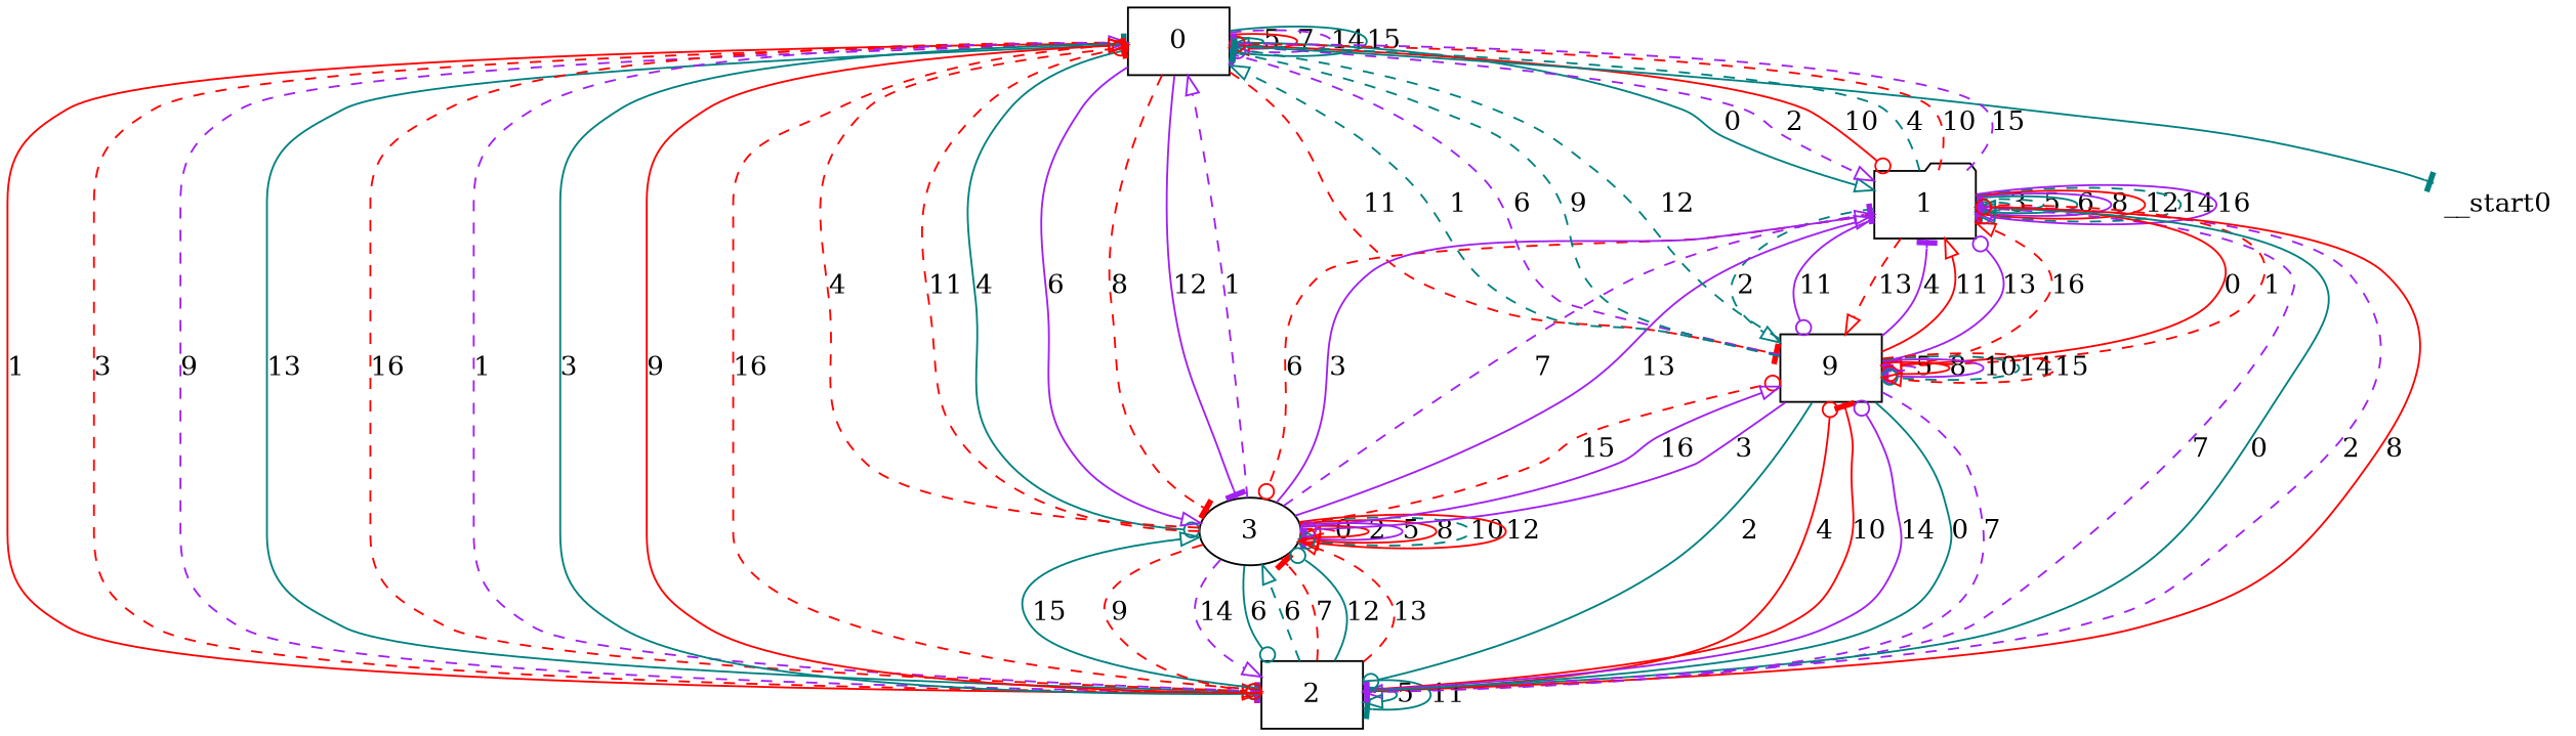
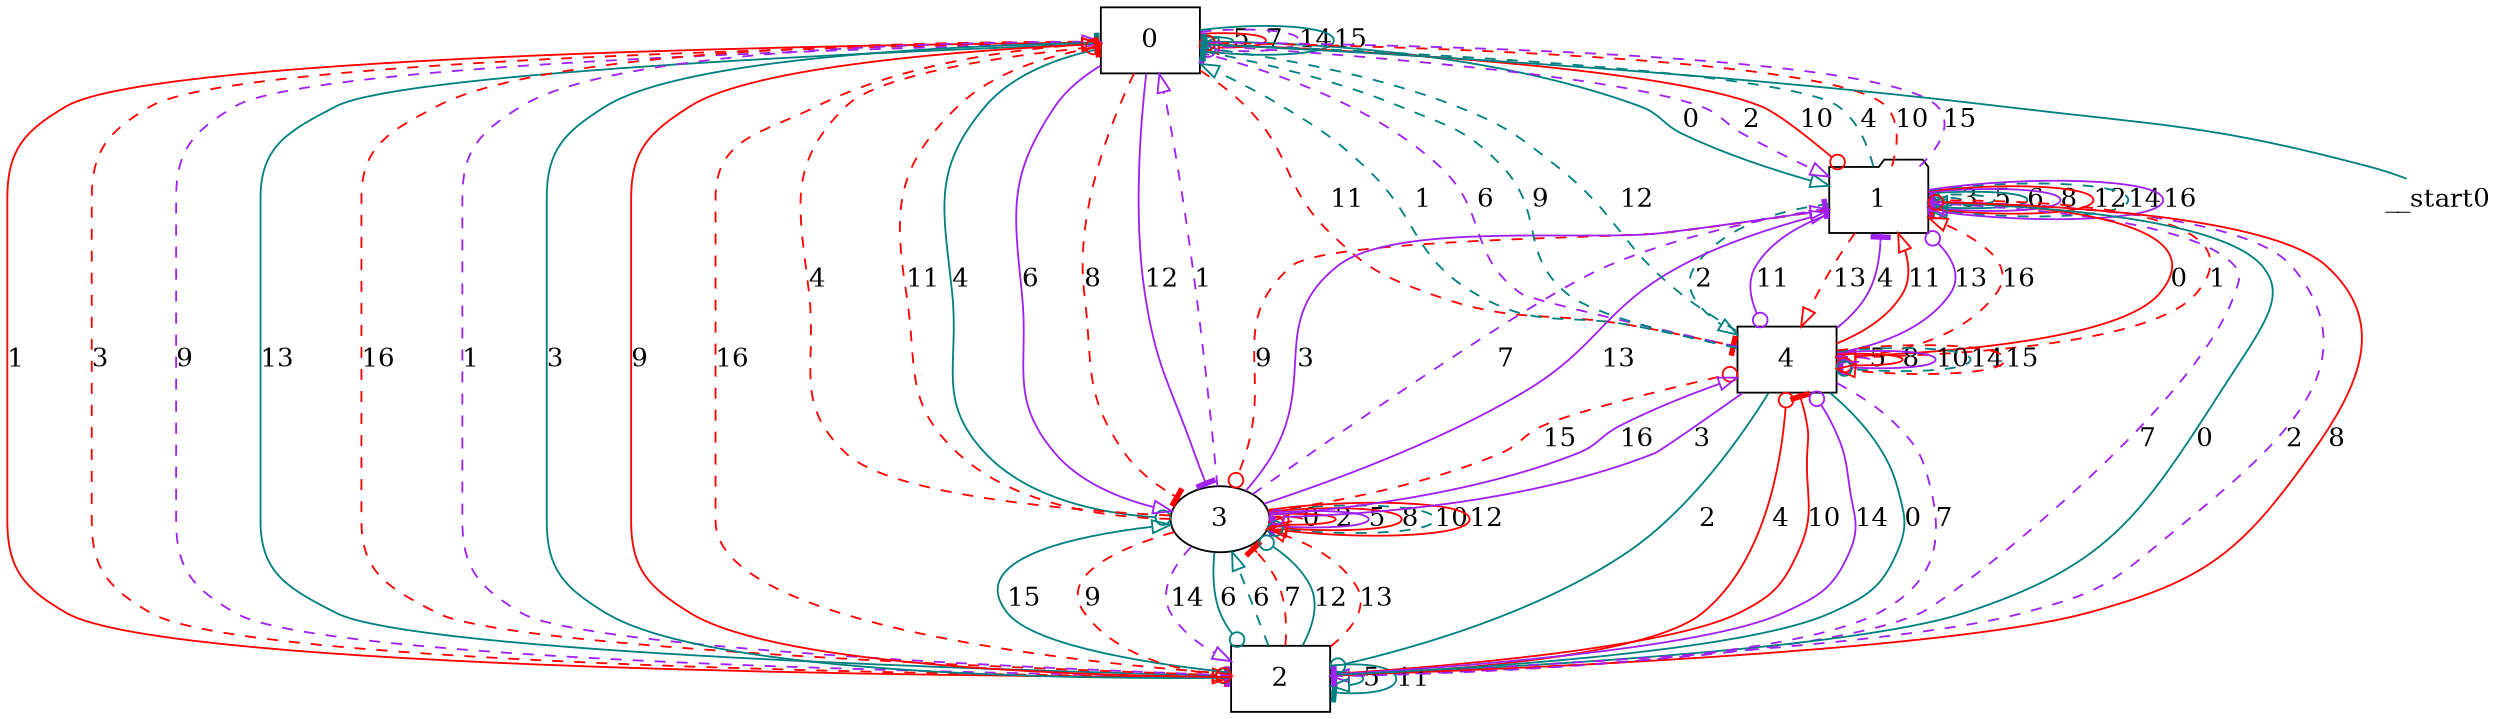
  digraph {
    node [shape=box]
    edge [arrowhead=onormal color=red style=solid]
    n1 [label=0]
    n2 [label=1 shape=folder]
    n3 [label=2]
    n4 [label=3 shape=ellipse]
-   n5 [label=9]
+   n5 [label=4]
    __start0 [height=0 shape=none width=0]
    n1 -> n1 [color=teal label=5]
    n1 -> n1 [label=7]
    n1 -> n1 [arrowhead=odot color=purple label=14 style=dashed]
    n1 -> n1 [arrowhead=tee color=teal label=15]
    n1 -> n2 [color=teal label=0]
    n1 -> n2 [color=purple label=2 style=dashed]
    n1 -> n2 [arrowhead=odot label=10]
    n1 -> n3 [label=1]
    n1 -> n3 [arrowhead=tee label=3 style=dashed]
    n1 -> n3 [arrowhead=tee color=purple label=9 style=dashed]
    n1 -> n3 [arrowhead=odot color=teal label=13]
    n1 -> n3 [label=16 style=dashed]
    n1 -> n4 [arrowhead=odot color=teal label=4]
    n1 -> n4 [color=purple label=6]
    n1 -> n4 [arrowhead=tee label=8 style=dashed]
    n1 -> n4 [arrowhead=tee color=purple label=12]
    n1 -> n5 [arrowhead=tee label=11 style=dashed]
    n2 -> n1 [arrowhead=tee color=teal label=4 style=dashed]
    n2 -> n1 [arrowhead=odot label=10 style=dashed]
    n2 -> n1 [arrowhead=tee color=purple label=15 style=dashed]
    n2 -> n2 [color=teal label=3 style=dashed]
    n2 -> n2 [color=teal label=5 style=dashed]
    n2 -> n2 [arrowhead=tee color=teal label=6]
    n2 -> n2 [color=purple label=8]
    n2 -> n2 [arrowhead=tee label=12]
    n2 -> n2 [color=teal label=14 style=dashed]
    n2 -> n2 [arrowhead=odot color=purple label=16]
    n2 -> n3 [color=purple label=7 style=dashed]
-   n2 -> n4 [arrowhead=odot label=6 style=dashed]
+   n2 -> n4 [arrowhead=odot label=9 style=dashed]
    n2 -> n5 [label=0]
    n2 -> n5 [label=1 style=dashed]
    n2 -> n5 [color=teal label=2 style=dashed]
    n2 -> n5 [arrowhead=odot color=purple label=11]
    n2 -> n5 [label=13 style=dashed]
    n3 -> n1 [color=purple label=1 style=dashed]
    n3 -> n1 [arrowhead=tee color=teal label=3]
    n3 -> n1 [label=9]
    n3 -> n1 [label=16 style=dashed]
    n3 -> n2 [color=teal label=0]
    n3 -> n2 [arrowhead=tee color=purple label=2 style=dashed]
    n3 -> n2 [arrowhead=odot label=8]
    n3 -> n3 [color=teal label=5]
    n3 -> n3 [arrowhead=tee color=teal label=11]
    n3 -> n4 [color=teal label=6 style=dashed]
    n3 -> n4 [arrowhead=tee label=7 style=dashed]
    n3 -> n4 [arrowhead=odot color=teal label=12]
    n3 -> n4 [label=13 style=dashed]
    n3 -> n4 [color=teal label=15]
    n3 -> n5 [arrowhead=odot label=4]
    n3 -> n5 [arrowhead=tee label=10]
    n3 -> n5 [arrowhead=odot color=purple label=14]
    n4 -> n1 [color=purple label=1 style=dashed]
    n4 -> n1 [arrowhead=odot label=4 style=dashed]
    n4 -> n1 [arrowhead=tee label=11 style=dashed]
    n4 -> n2 [color=purple label=3]
    n4 -> n2 [arrowhead=tee color=purple label=7 style=dashed]
    n4 -> n2 [color=purple label=13]
    n4 -> n3 [arrowhead=odot color=teal label=6]
    n4 -> n3 [arrowhead=odot label=9 style=dashed]
    n4 -> n3 [color=purple label=14 style=dashed]
    n4 -> n4 [label=0 style=dashed]
    n4 -> n4 [arrowhead=odot label=2]
    n4 -> n4 [arrowhead=tee color=purple label=5]
    n4 -> n4 [label=8]
    n4 -> n4 [arrowhead=odot color=teal label=10 style=dashed]
    n4 -> n4 [label=12]
    n4 -> n5 [arrowhead=odot label=15 style=dashed]
    n4 -> n5 [color=purple label=16]
    n5 -> n1 [color=teal label=1 style=dashed]
    n5 -> n1 [arrowhead=tee color=purple label=6 style=dashed]
    n5 -> n1 [arrowhead=tee color=teal label=9 style=dashed]
    n5 -> n1 [arrowhead=tee color=teal label=12 style=dashed]
    n5 -> n2 [arrowhead=tee color=purple label=4]
    n5 -> n2 [label=11]
    n5 -> n2 [arrowhead=odot color=purple label=13]
    n5 -> n2 [label=16 style=dashed]
    n5 -> n3 [arrowhead=tee color=teal label=0]
    n5 -> n3 [arrowhead=odot color=teal label=2]
    n5 -> n3 [arrowhead=tee color=purple label=7 style=dashed]
    n5 -> n4 [arrowhead=odot color=purple label=3]
    n5 -> n5 [arrowhead=tee color=purple label=5 style=dashed]
    n5 -> n5 [arrowhead=odot label=8]
    n5 -> n5 [arrowhead=odot color=purple label=10]
    n5 -> n5 [arrowhead=odot color=teal label=14 style=dashed]
    n5 -> n5 [label=15 style=dashed]
-   n1 -> __start0 [arrowhead=tee color=teal]
+   __start0 -> n1 [arrowhead=tee color=teal]
  }
